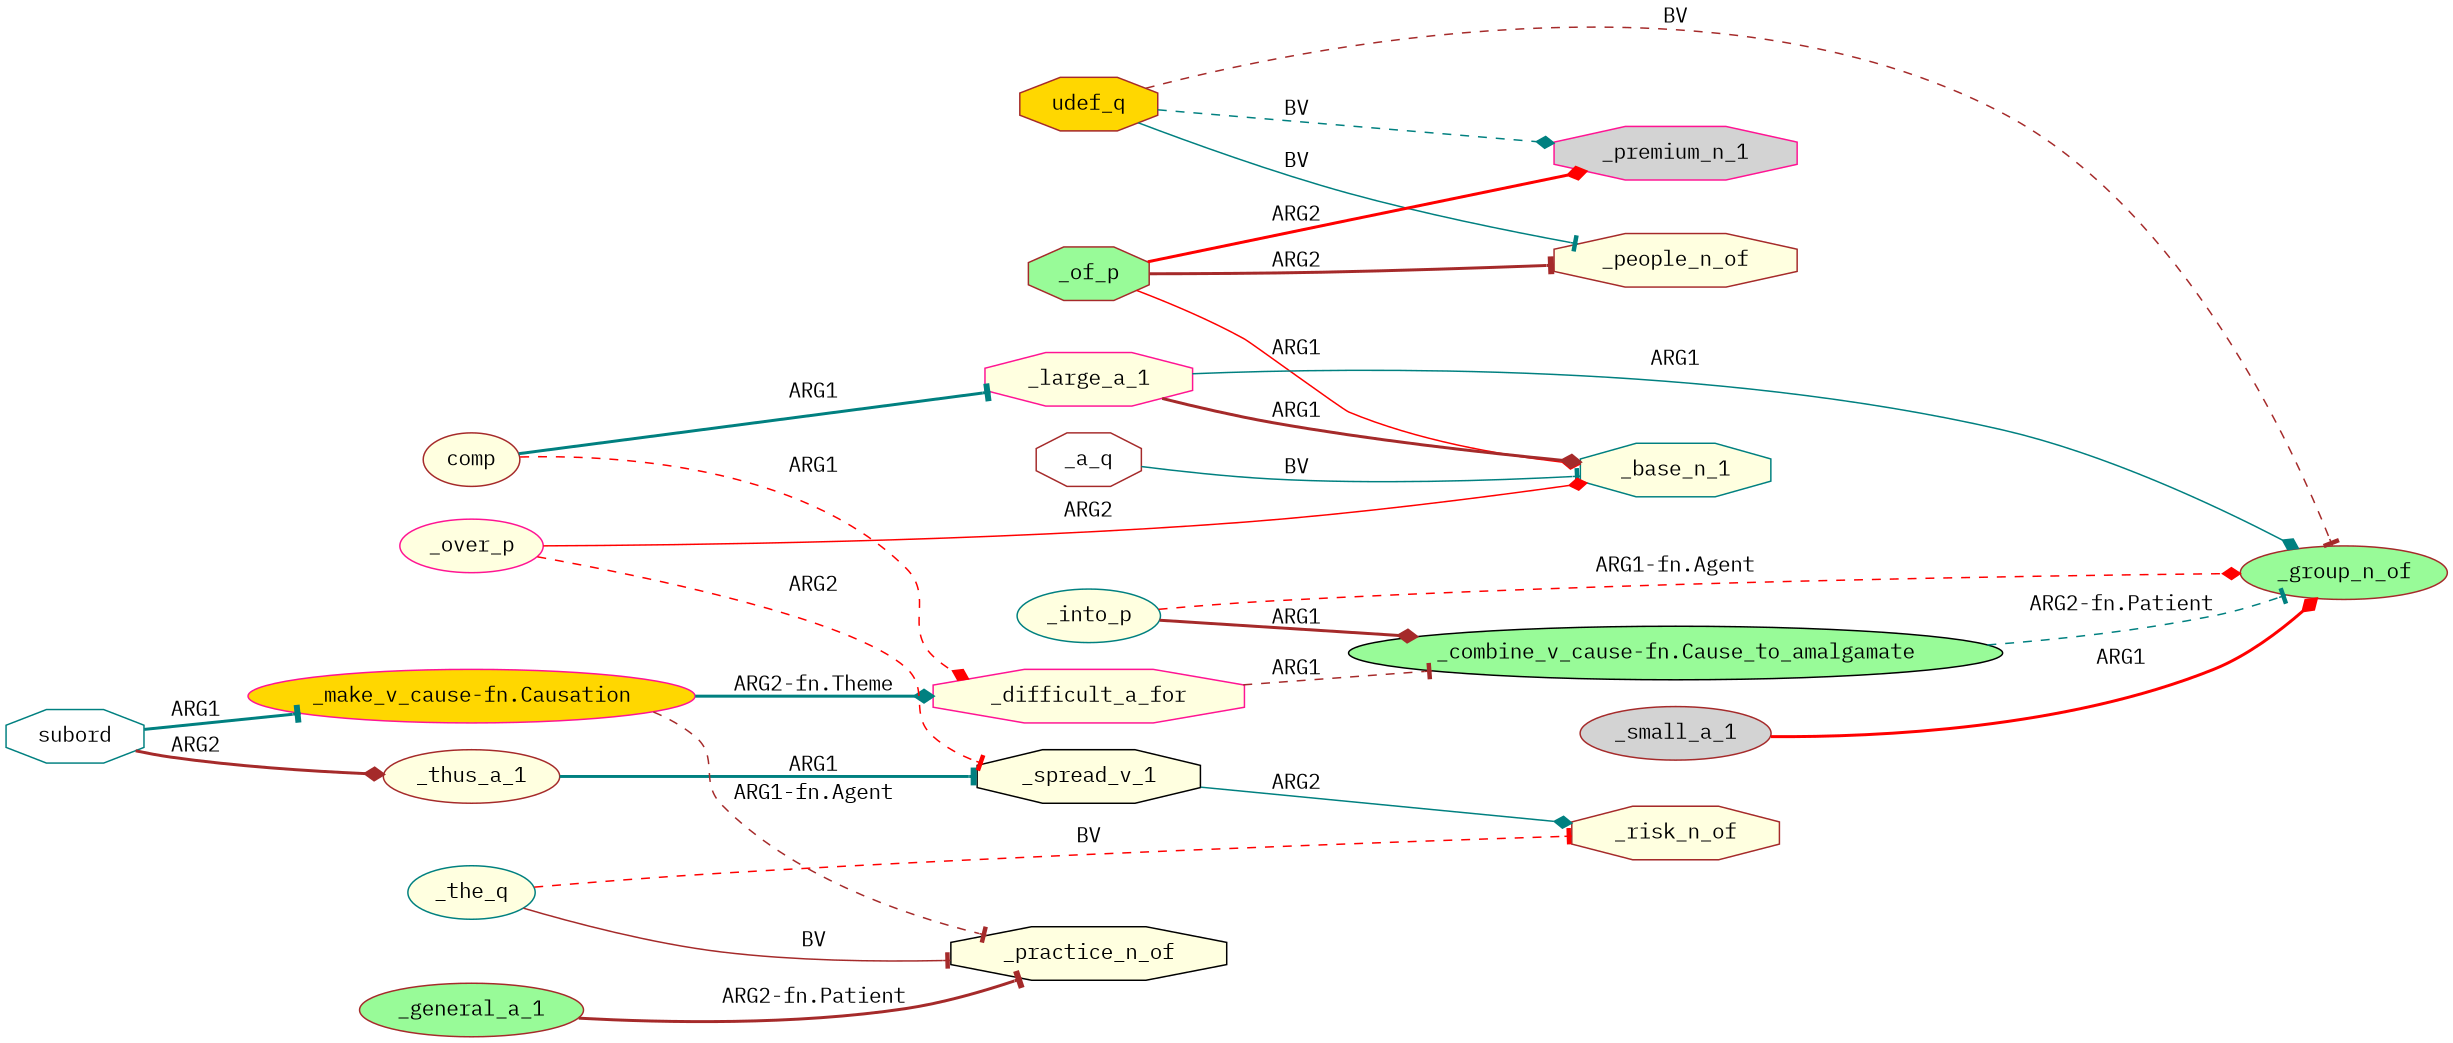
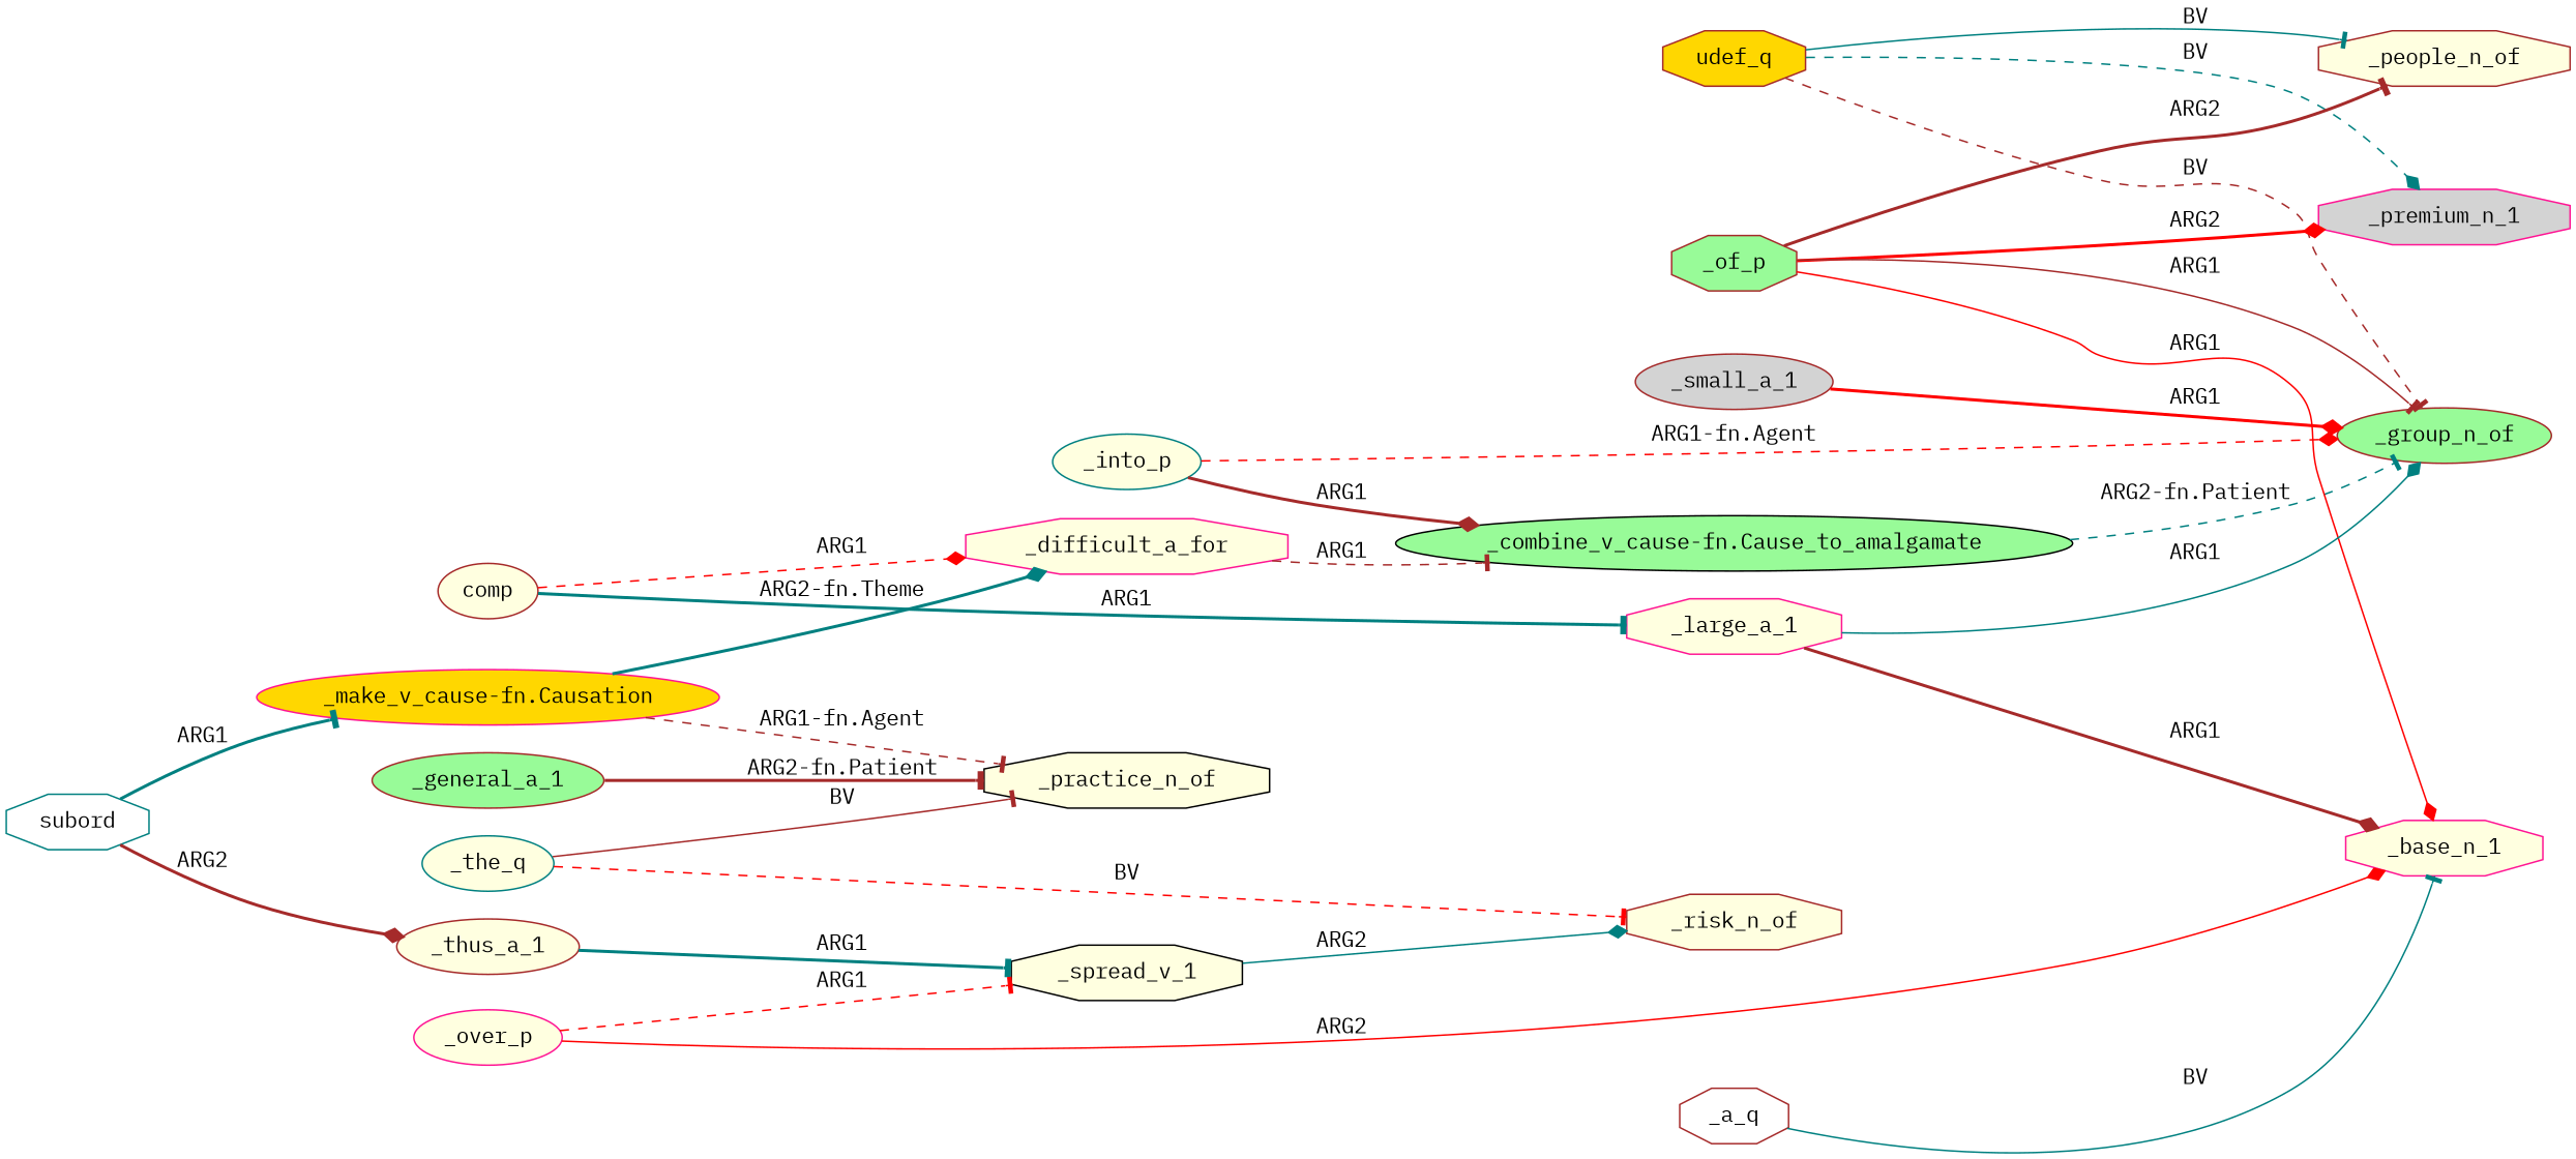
  digraph {
    fontname="IBM Plex Mono"
    rankdir=LR
    node [color=brown fillcolor=lightyellow fontname="IBM Plex Mono" shape=octagon style=filled]
    edge [arrowhead=tee color=teal fontname="IBM Plex Mono" style=bold]
    udef_q [fillcolor=gold]
    _premium_n_1 [color=deeppink fillcolor=lightgrey]
    _group_n_of [fillcolor=palegreen shape=ellipse]
    _people_n_of
    subord [color=teal fillcolor=white]
    _thus_a_1 [shape=ellipse]
    "_make_v_cause-fn.Causation" [color=deeppink fillcolor=gold shape=ellipse]
    _spread_v_1 [color=black]
    _difficult_a_for [color=deeppink]
    _practice_n_of [color=black]
    _risk_n_of
    _into_p [color=teal shape=ellipse]
    "_combine_v_cause-fn.Cause_to_amalgamate" [color=black fillcolor=palegreen shape=ellipse]
    _of_p [fillcolor=palegreen]
-   _base_n_1 [color=teal]
+   _base_n_1 [color=deeppink]
    comp [shape=ellipse]
    _large_a_1 [color=deeppink]
    _small_a_1 [fillcolor=lightgrey shape=ellipse]
    _general_a_1 [fillcolor=palegreen shape=ellipse]
    _a_q [fillcolor=white]
    _the_q [color=teal shape=ellipse]
    _over_p [color=deeppink shape=ellipse]
    udef_q -> _premium_n_1 [arrowhead=diamond label=BV style=dashed]
    udef_q -> _group_n_of [color=brown label=BV style=dashed]
    udef_q -> _people_n_of [label=BV style=solid]
    subord -> _thus_a_1 [arrowhead=diamond color=brown label=ARG2]
    subord -> "_make_v_cause-fn.Causation" [label=ARG1]
    _thus_a_1 -> _spread_v_1 [label=ARG1]
    "_make_v_cause-fn.Causation" -> _difficult_a_for [arrowhead=diamond label="ARG2-fn.Theme"]
    "_make_v_cause-fn.Causation" -> _practice_n_of [color=brown label="ARG1-fn.Agent" style=dashed]
    _spread_v_1 -> _risk_n_of [arrowhead=diamond label=ARG2 style=solid]
    _difficult_a_for -> "_combine_v_cause-fn.Cause_to_amalgamate" [color=brown label=ARG1 style=dashed]
    _into_p -> _group_n_of [arrowhead=diamond color=red label="ARG1-fn.Agent" style=dashed]
    _into_p -> "_combine_v_cause-fn.Cause_to_amalgamate" [arrowhead=diamond color=brown label=ARG1]
    "_combine_v_cause-fn.Cause_to_amalgamate" -> _group_n_of [label="ARG2-fn.Patient" style=dashed]
    _of_p -> _premium_n_1 [arrowhead=diamond color=red label=ARG2]
+   _of_p -> _group_n_of [color=brown label=ARG1 style=solid]
    _of_p -> _people_n_of [color=brown label=ARG2]
    _of_p -> _base_n_1 [arrowhead=diamond color=red label=ARG1 style=solid]
    comp -> _difficult_a_for [arrowhead=diamond color=red label=ARG1 style=dashed]
    comp -> _large_a_1 [label=ARG1]
    _large_a_1 -> _group_n_of [arrowhead=diamond label=ARG1 style=solid]
    _large_a_1 -> _base_n_1 [arrowhead=diamond color=brown label=ARG1]
    _small_a_1 -> _group_n_of [arrowhead=diamond color=red label=ARG1]
    _general_a_1 -> _practice_n_of [color=brown label="ARG2-fn.Patient"]
    _a_q -> _base_n_1 [label=BV style=solid]
    _the_q -> _practice_n_of [color=brown label=BV style=solid]
    _the_q -> _risk_n_of [color=red label=BV style=dashed]
-   _over_p -> _spread_v_1 [color=red label=ARG2 style=dashed]
+   _over_p -> _spread_v_1 [color=red label=ARG1 style=dashed]
    _over_p -> _base_n_1 [arrowhead=diamond color=red label=ARG2 style=solid]
  }
